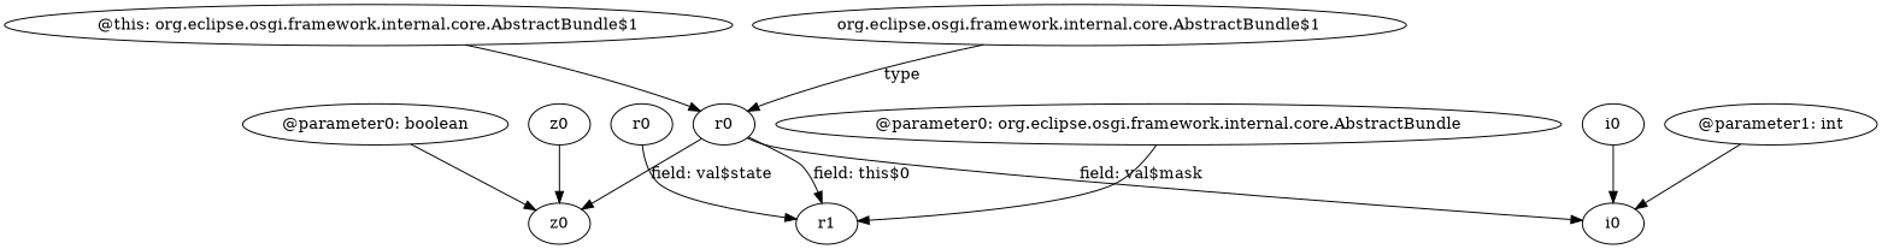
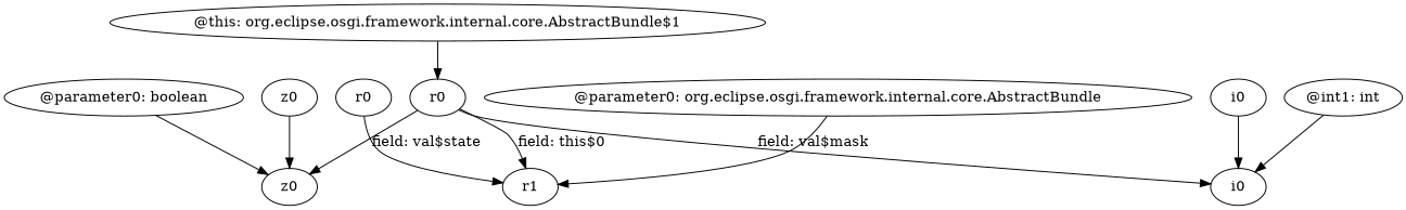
  digraph {
    n1 [label="@parameter0: boolean"]
    n2 [label=z0]
    n3 [label=r0]
    n4 [label=r1]
    n5 [label=i0]
    n6 [label="@this: org.eclipse.osgi.framework.internal.core.AbstractBundle$1"]
    n7 [label="@parameter0: org.eclipse.osgi.framework.internal.core.AbstractBundle"]
    n8 [label=i0]
-   n9 [label="@parameter1: int"]
-   n10 [label="org.eclipse.osgi.framework.internal.core.AbstractBundle$1"]
+   n9 [label="@int1: int"]
    n11 [label=r0]
    n12 [label=z0]
    n1 -> n2
    n3 -> n2 [label="field: val$state"]
    n3 -> n4 [label="field: this$0"]
    n3 -> n5 [label="field: val$mask"]
    n6 -> n3
    n7 -> n4
    n8 -> n5
    n9 -> n5
-   n10 -> n3 [label=type]
    n11 -> n4
    n12 -> n2
  }
